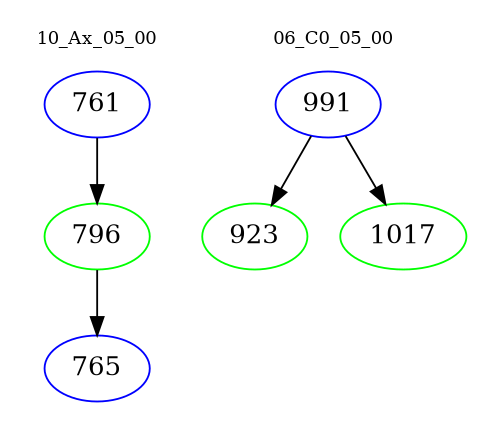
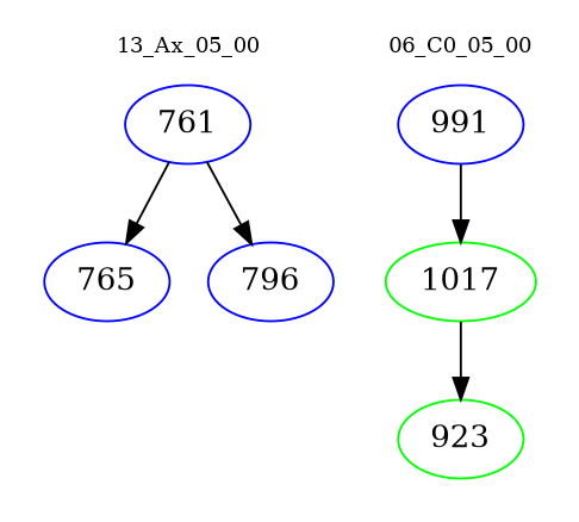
  digraph {
    fontname="DejaVu Serif"
    node [color=blue fontname="DejaVu Serif"]
    edge [color=black fontname="DejaVu Serif"]
    n1 [label=761]
    n2 [label=765]
-   n3 [color=green label=796]
+   n3 [label=796]
    n4 [label=991]
    n5 [color=green label=923]
    n6 [color=green label=1017]
    subgraph cluster_1 {
      color=white
      fontsize=10
-     label="10_Ax_05_00"
+     label="13_Ax_05_00"
      n1
      n2
      n3
    }
    subgraph cluster_2 {
      color=white
      fontsize=10
      label="06_C0_05_00"
      n4
      n5
      n6
    }
-   n3 -> n2
+   n1 -> n2
    n1 -> n3
-   n4 -> n5
+   n6 -> n5
    n4 -> n6
  }
